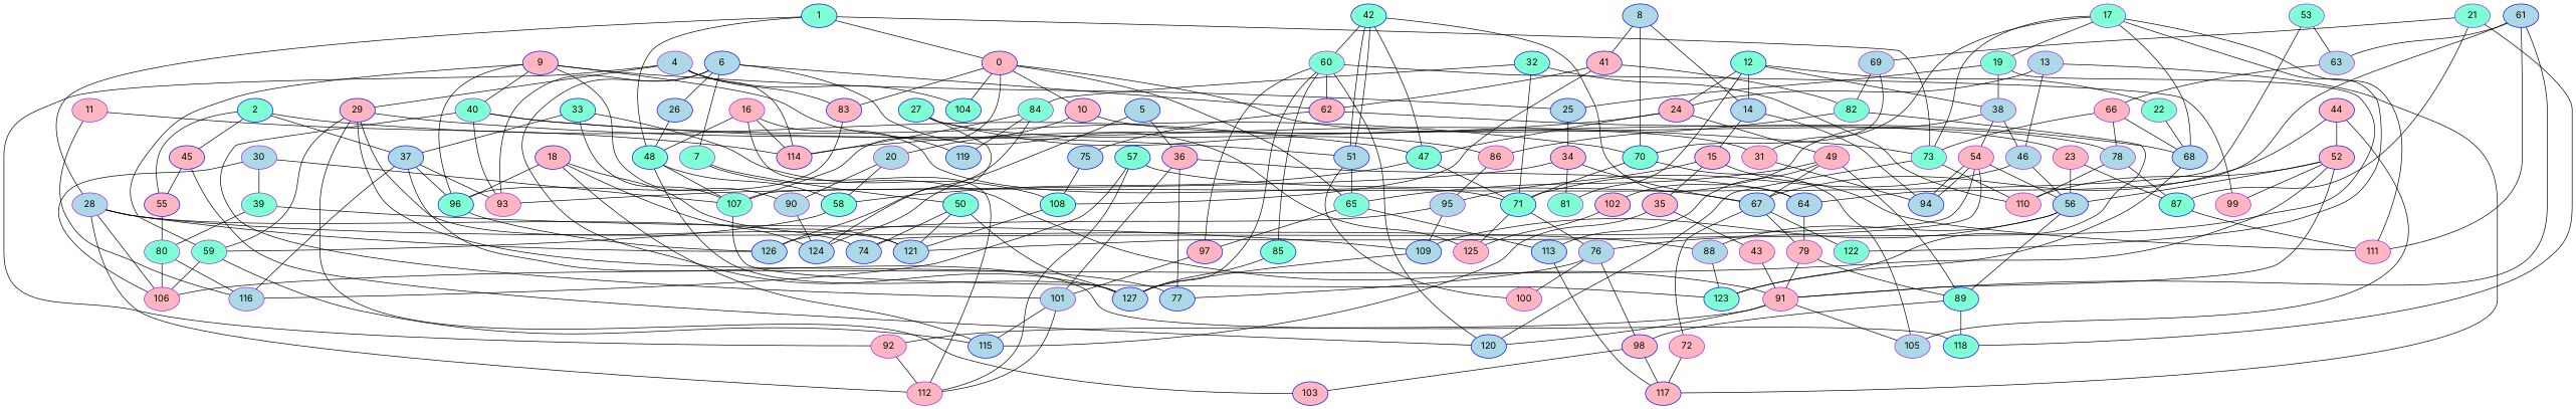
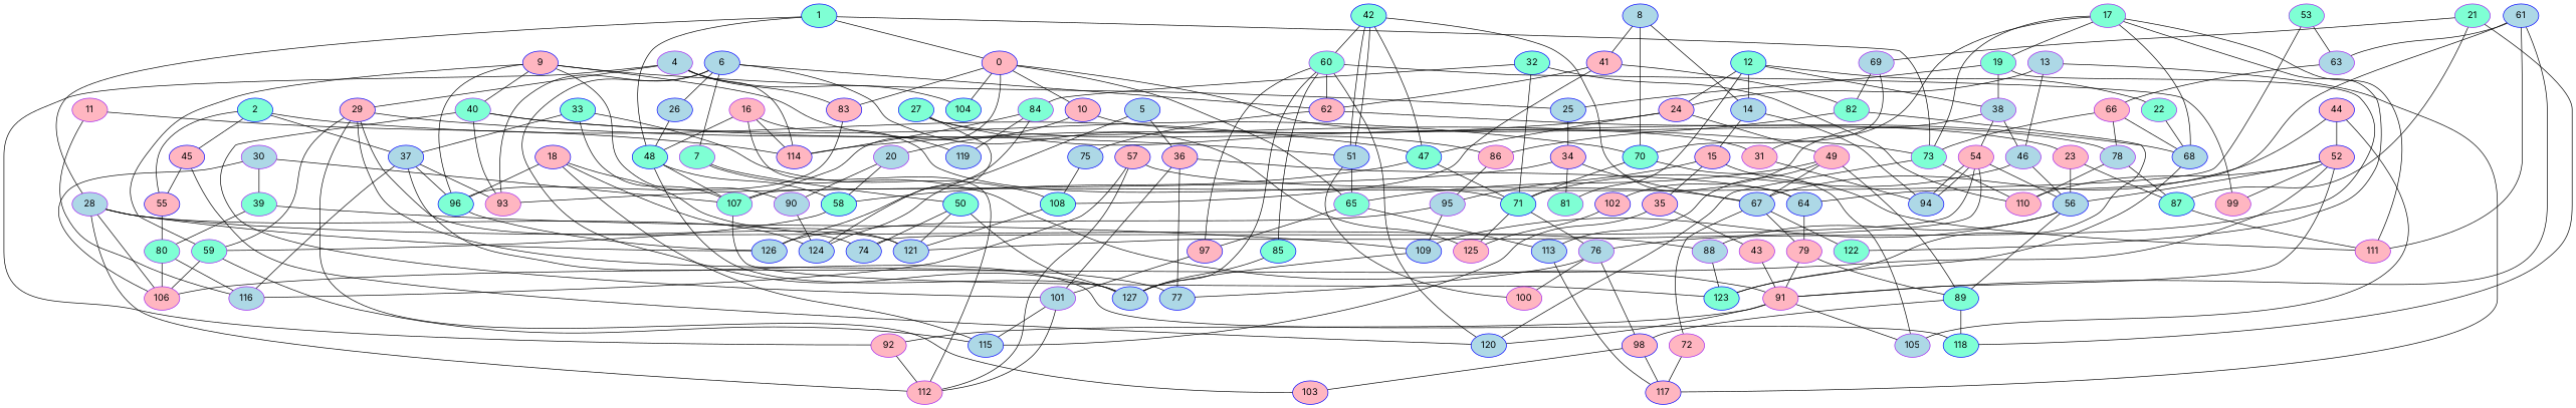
  graph {
    fontname=Inter
    node [color=blue fillcolor=lightpink fontname=Inter style=filled]
    edge [fontname=Inter]
    1 [fillcolor=aquamarine]
    n2 [label=0]
    28 [color=purple fillcolor=lightblue]
    48 [fillcolor=aquamarine]
    73 [color=purple fillcolor=aquamarine]
    10
    65 [color=purple fillcolor=aquamarine]
    78 [color=purple fillcolor=lightblue]
    83
    104 [fillcolor=aquamarine]
    107 [color=purple fillcolor=aquamarine]
    112 [color=purple]
    74 [fillcolor=lightblue]
    88 [color=purple fillcolor=lightblue]
    106 [color=purple]
    126 [fillcolor=lightblue]
    127 [fillcolor=lightblue]
    58 [fillcolor=aquamarine]
    110 [color=purple]
    120 [fillcolor=lightblue]
    2 [fillcolor=aquamarine]
    37 [fillcolor=lightblue]
    45
    47 [fillcolor=aquamarine]
    55
    93 [color=purple]
    96 [fillcolor=aquamarine]
    116 [color=purple fillcolor=lightblue]
    118 [fillcolor=aquamarine]
    71 [fillcolor=aquamarine]
    80 [color=purple fillcolor=aquamarine]
    20 [color=purple fillcolor=lightblue]
    23 [color=purple]
    113 [fillcolor=lightblue]
    97
    87 [fillcolor=aquamarine]
    123 [fillcolor=aquamarine]
    4 [color=purple fillcolor=lightblue]
    29
    92 [color=purple]
    114
    59 [color=purple fillcolor=aquamarine]
    121 [fillcolor=lightblue]
    51 [fillcolor=lightblue]
    77 [fillcolor=lightblue]
    103
    5 [fillcolor=lightblue]
    36
    124 [fillcolor=lightblue]
    64 [fillcolor=lightblue]
    101 [color=purple fillcolor=lightblue]
    6 [fillcolor=lightblue]
    7 [color=purple fillcolor=aquamarine]
    26 [fillcolor=lightblue]
    62
    125 [color=purple]
    50 [fillcolor=aquamarine]
    91 [color=purple]
    68 [fillcolor=lightblue]
    75 [fillcolor=lightblue]
    105 [color=purple fillcolor=lightblue]
    8 [fillcolor=lightblue]
    14 [fillcolor=lightblue]
    41
    70 [fillcolor=aquamarine]
    15
    94 [fillcolor=lightblue]
    108 [fillcolor=aquamarine]
    82 [color=purple fillcolor=aquamarine]
    25 [fillcolor=lightblue]
    9
    40 [color=purple fillcolor=aquamarine]
    90 [color=purple fillcolor=lightblue]
    119 [fillcolor=lightblue]
    34
    115 [fillcolor=lightblue]
    56 [fillcolor=lightblue]
    11 [color=purple]
    12 [fillcolor=aquamarine]
    22 [color=purple fillcolor=aquamarine]
    24
    38 [color=purple fillcolor=lightblue]
    81 [color=purple fillcolor=aquamarine]
    49 [color=purple]
    46 [color=purple fillcolor=lightblue]
    54 [color=purple]
    102
    13 [color=purple fillcolor=lightblue]
    117
    35
    95 [color=purple fillcolor=lightblue]
    111 [color=purple]
    43 [color=purple]
    109 [fillcolor=lightblue]
    16 [color=purple]
    76 [color=purple fillcolor=lightblue]
    17 [color=purple fillcolor=aquamarine]
    19 [color=purple fillcolor=aquamarine]
    31 [color=purple]
    122 [color=purple fillcolor=aquamarine]
    18
    100 [color=purple]
    98
    21 [color=purple fillcolor=aquamarine]
    69 [color=purple fillcolor=lightblue]
    89 [fillcolor=aquamarine]
    67 [fillcolor=lightblue]
    27 [fillcolor=aquamarine]
    86 [color=purple]
    30 [color=purple fillcolor=lightblue]
    39 [color=purple fillcolor=aquamarine]
    32 [fillcolor=aquamarine]
    84 [color=purple fillcolor=aquamarine]
    33 [fillcolor=aquamarine]
    79 [color=purple]
    72 [color=purple]
    42 [fillcolor=aquamarine]
    60 [color=purple fillcolor=aquamarine]
    99 [color=purple]
    85 [fillcolor=aquamarine]
    44
    52
    53 [color=purple fillcolor=aquamarine]
    63 [color=purple fillcolor=lightblue]
    66 [color=purple]
-   57 [fillcolor=aquamarine]
+   57
    61 [fillcolor=lightblue]
    1 -- n2
    1 -- 28
    1 -- 48
    1 -- 73
    n2 -- 10
    n2 -- 65
    n2 -- 78
    n2 -- 83
    n2 -- 104
    n2 -- 107
    28 -- 112
    28 -- 74
    28 -- 88
    28 -- 106
    28 -- 126
    48 -- 107
    48 -- 127
    48 -- 58
    73 -- 110
    73 -- 120
    10 -- 20
    10 -- 23
    65 -- 113
    65 -- 97
    78 -- 110
    78 -- 87
    83 -- 96
    107 -- 123
    88 -- 123
    58 -- 59
    2 -- 37
    2 -- 45
    2 -- 47
    2 -- 55
    37 -- 93
    37 -- 96
    37 -- 116
    37 -- 118
    45 -- 120
    45 -- 55
    47 -- 58
    47 -- 71
    55 -- 80
    96 -- 126
    71 -- 125
    71 -- 76
    80 -- 106
    80 -- 116
    20 -- 58
    20 -- 90
    23 -- 87
    23 -- 56
    113 -- 117
    97 -- 101
    87 -- 111
    4 -- 83
    4 -- 104
    4 -- 29
    4 -- 92
    4 -- 114
    29 -- 59
    29 -- 121
    29 -- 51
    29 -- 77
    29 -- 103
    92 -- 112
    59 -- 106
    59 -- 115
    51 -- 65
    51 -- 100
    5 -- 36
    5 -- 124
    36 -- 77
    36 -- 64
    36 -- 101
    64 -- 79
    101 -- 112
    101 -- 115
    6 -- 127
    6 -- 93
    6 -- 7
    6 -- 26
    6 -- 62
    6 -- 125
    7 -- 50
    7 -- 91
    26 -- 48
    62 -- 68
    62 -- 75
    50 -- 74
    50 -- 127
    50 -- 121
    91 -- 120
    91 -- 92
    91 -- 105
    68 -- 123
    75 -- 108
    8 -- 14
    8 -- 41
    8 -- 70
    14 -- 15
    14 -- 94
    41 -- 62
    41 -- 108
    41 -- 82
    70 -- 71
    70 -- 105
    15 -- 35
    15 -- 95
    15 -- 111
    108 -- 121
    82 -- 123
    82 -- 86
    25 -- 34
    9 -- 96
    9 -- 59
    9 -- 25
    9 -- 40
    9 -- 90
    9 -- 119
    40 -- 73
    40 -- 93
    40 -- 101
    40 -- 70
    90 -- 124
    34 -- 93
    34 -- 81
    34 -- 67
    56 -- 88
    56 -- 109
    56 -- 89
    11 -- 116
    11 -- 114
    12 -- 14
    12 -- 22
    12 -- 24
    12 -- 38
    12 -- 81
    22 -- 68
    24 -- 47
    24 -- 114
    24 -- 49
    38 -- 46
    38 -- 54
    38 -- 102
    49 -- 65
    49 -- 113
    49 -- 89
    49 -- 67
    46 -- 71
    46 -- 56
    54 -- 74
    54 -- 121
    54 -- 94
    54 -- 94
    54 -- 56
    102 -- 125
    13 -- 24
    13 -- 46
    13 -- 117
    35 -- 115
    35 -- 43
    95 -- 126
    95 -- 109
    43 -- 91
    109 -- 127
    16 -- 48
    16 -- 112
    16 -- 71
    16 -- 114
    76 -- 77
    76 -- 100
    76 -- 98
    17 -- 73
    17 -- 68
    17 -- 111
    17 -- 19
    17 -- 31
    17 -- 122
    19 -- 25
    19 -- 38
    19 -- 76
    31 -- 94
    18 -- 96
    18 -- 121
    18 -- 124
    18 -- 115
    98 -- 103
    98 -- 117
    21 -- 118
    21 -- 87
    21 -- 69
    69 -- 70
    69 -- 82
    89 -- 118
    89 -- 98
    67 -- 122
    67 -- 79
    67 -- 72
    27 -- 124
    27 -- 31
    27 -- 86
    86 -- 95
    30 -- 107
    30 -- 106
    30 -- 39
    39 -- 80
    39 -- 109
    32 -- 110
    32 -- 71
    32 -- 84
    84 -- 126
    84 -- 114
    84 -- 119
    33 -- 107
    33 -- 37
    33 -- 108
    79 -- 91
    79 -- 89
    72 -- 117
    42 -- 47
    42 -- 51
    42 -- 51
    42 -- 64
    42 -- 60
    60 -- 127
    60 -- 120
    60 -- 97
    60 -- 62
    60 -- 99
    60 -- 85
    85 -- 127
    44 -- 105
    44 -- 67
    44 -- 52
    52 -- 106
    52 -- 110
    52 -- 91
    52 -- 56
    52 -- 99
    53 -- 107
    53 -- 63
    63 -- 66
    66 -- 73
    66 -- 78
    66 -- 68
    57 -- 112
    57 -- 116
    57 -- 67
    61 -- 64
    61 -- 91
    61 -- 111
    61 -- 63
  }
